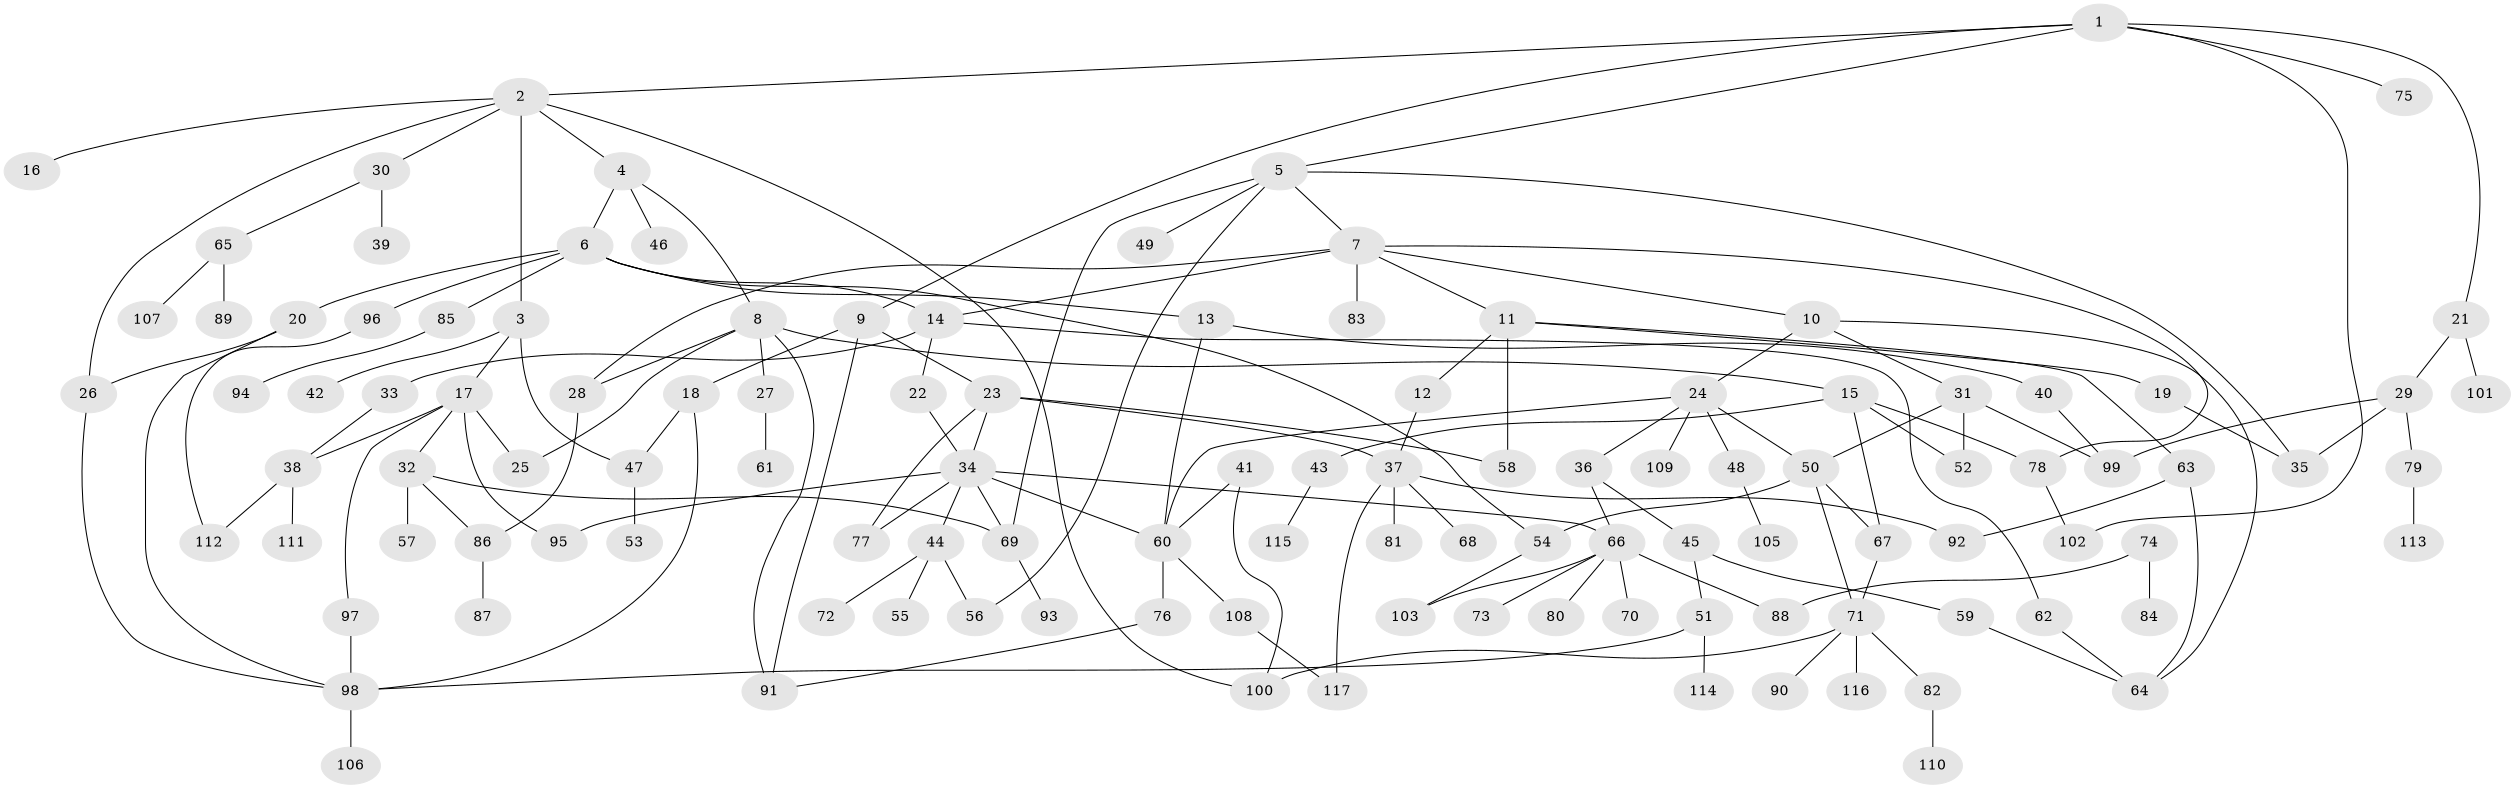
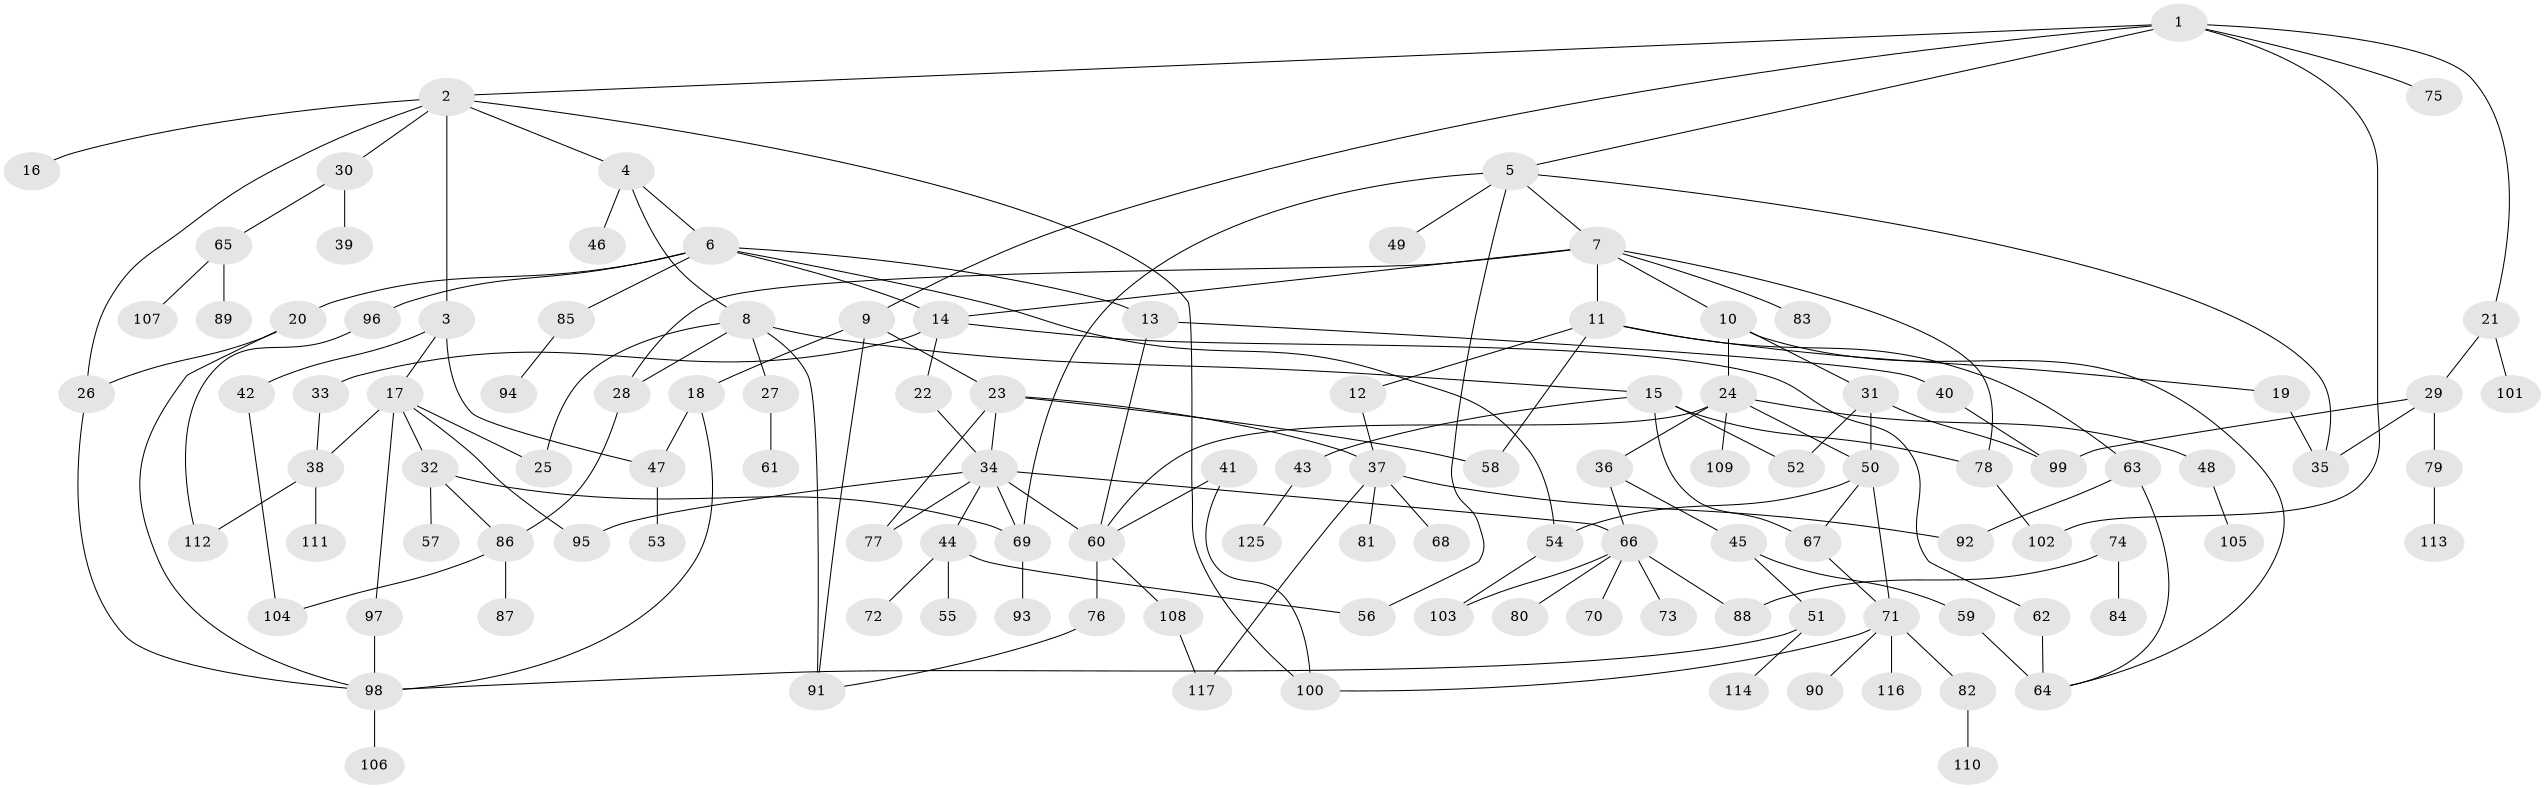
  graph {
    node [color=gray90 style=filled]
    1
    2
    5
    9
    21
    75
    102
    3
    4
    16
    26
    30
    100
    7
    35
    49
    56
    69
    91
    18
    23
    29
    101
    17
    42
    47
    6
    8
    46
    98
    39
    65
    25
    32
    38
    95
    97
+   104
    53
    13
    14
    20
    54
    85
    96
    28
    15
    27
    10
    11
    78
    83
    93
    40
    60
    22
    33
    62
    103
    94
    112
    24
    31
    64
    12
    19
    58
    63
    86
    43
    52
    67
    61
    37
    34
    77
    36
    48
    50
    109
    99
    92
    68
    81
    117
    76
    108
-   115
+   115 [label=125]
    71
    57
    111
    106
    79
    44
    66
    45
    41
    105
    87
    113
    89
    107
    55
    72
    70
    73
    80
    88
    51
    59
    74
    84
    114
    82
    90
    116
    110
    1 -- 2
    1 -- 5
    1 -- 9
    1 -- 21
    1 -- 75
    1 -- 102
    2 -- 3
    2 -- 4
    2 -- 16
    2 -- 26
    2 -- 30
    2 -- 100
    5 -- 7
    5 -- 35
    5 -- 49
    5 -- 56
    5 -- 69
    9 -- 91
    9 -- 18
    9 -- 23
    21 -- 29
    21 -- 101
    3 -- 17
    3 -- 42
    3 -- 47
    4 -- 6
    4 -- 8
    4 -- 46
    26 -- 98
    30 -- 39
    30 -- 65
    7 -- 14
    7 -- 28
    7 -- 10
    7 -- 11
    7 -- 78
    7 -- 83
    69 -- 93
    18 -- 47
    18 -- 98
    23 -- 58
    23 -- 37
    23 -- 34
    23 -- 77
    29 -- 35
    29 -- 99
    29 -- 79
    17 -- 25
    17 -- 32
    17 -- 38
    17 -- 95
    17 -- 97
+   42 -- 104
    47 -- 53
    6 -- 13
    6 -- 14
    6 -- 20
    6 -- 54
    6 -- 85
    6 -- 96
    8 -- 91
    8 -- 25
    8 -- 28
    8 -- 15
    8 -- 27
    98 -- 106
    65 -- 89
    65 -- 107
    32 -- 69
    32 -- 86
    32 -- 57
    38 -- 112
    38 -- 111
    97 -- 98
    13 -- 40
    13 -- 60
    14 -- 22
    14 -- 33
    14 -- 62
    20 -- 26
    20 -- 98
    54 -- 103
    85 -- 94
    96 -- 112
    28 -- 86
    15 -- 78
    15 -- 43
    15 -- 52
    15 -- 67
    27 -- 61
    10 -- 24
    10 -- 31
    10 -- 64
    11 -- 12
    11 -- 19
    11 -- 58
    11 -- 63
    78 -- 102
    40 -- 99
    60 -- 76
    60 -- 108
    22 -- 34
    33 -- 38
    62 -- 64
    24 -- 60
    24 -- 36
    24 -- 48
    24 -- 50
    24 -- 109
    31 -- 52
    31 -- 50
    31 -- 99
    12 -- 37
    19 -- 35
    63 -- 64
    63 -- 92
+   86 -- 104
    86 -- 87
    43 -- 115
    67 -- 71
    37 -- 92
    37 -- 68
    37 -- 81
    37 -- 117
    34 -- 69
    34 -- 95
    34 -- 60
    34 -- 77
    34 -- 44
    34 -- 66
    36 -- 66
    36 -- 45
    48 -- 105
    50 -- 54
    50 -- 67
    50 -- 71
    76 -- 91
    108 -- 117
    71 -- 100
    71 -- 82
    71 -- 90
    71 -- 116
    79 -- 113
    44 -- 56
    44 -- 55
    44 -- 72
    66 -- 103
    66 -- 70
    66 -- 73
    66 -- 80
    66 -- 88
    45 -- 51
    45 -- 59
    41 -- 100
    41 -- 60
    51 -- 98
    51 -- 114
    59 -- 64
    74 -- 88
    74 -- 84
    82 -- 110
  }
